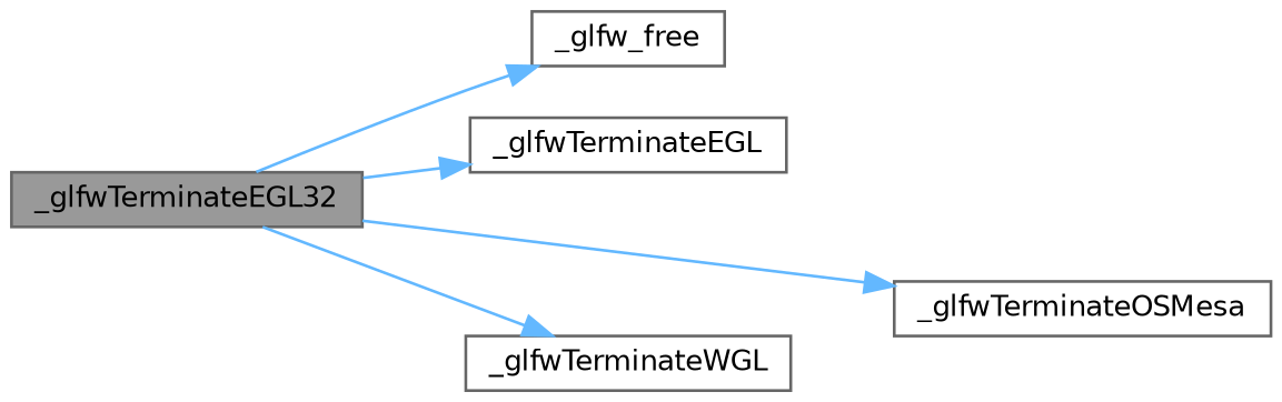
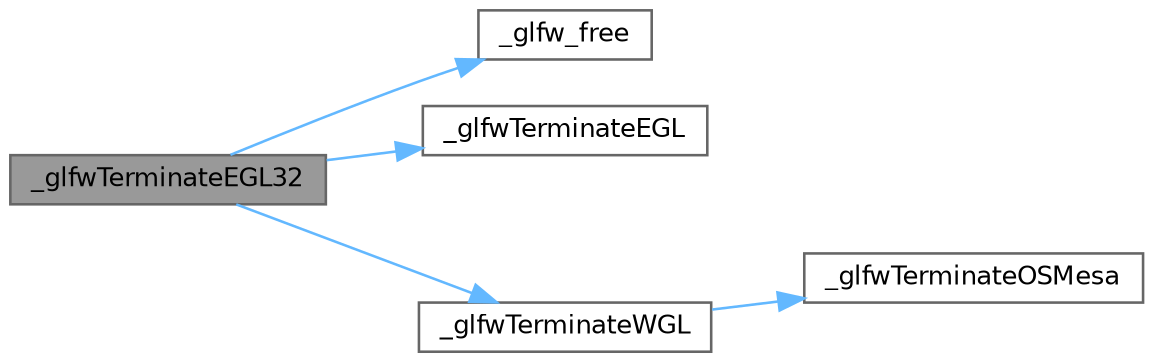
  digraph {
    rankdir=LR
    node [color=grey40 fillcolor=white fontname=Helvetica fontsize=10 shape=box style=filled]
    edge [color=steelblue1 fontname=Helvetica fontsize=10 labelfontname=Helvetica labelfontsize=10 style=solid]
    n1 [color=gray40 fillcolor=grey60 fontcolor=black height=0.2 label=_glfwTerminateEGL32 width=0.4]
    n2 [height=0.2 label=_glfw_free width=0.4]
    n3 [height=0.2 label=_glfwTerminateEGL width=0.4]
    n4 [height=0.2 label=_glfwTerminateOSMesa width=0.4]
    n5 [height=0.2 label=_glfwTerminateWGL width=0.4]
    n1 -> n2
    n1 -> n3
-   n1 -> n4
+   n5 -> n4
    n1 -> n5
  }
